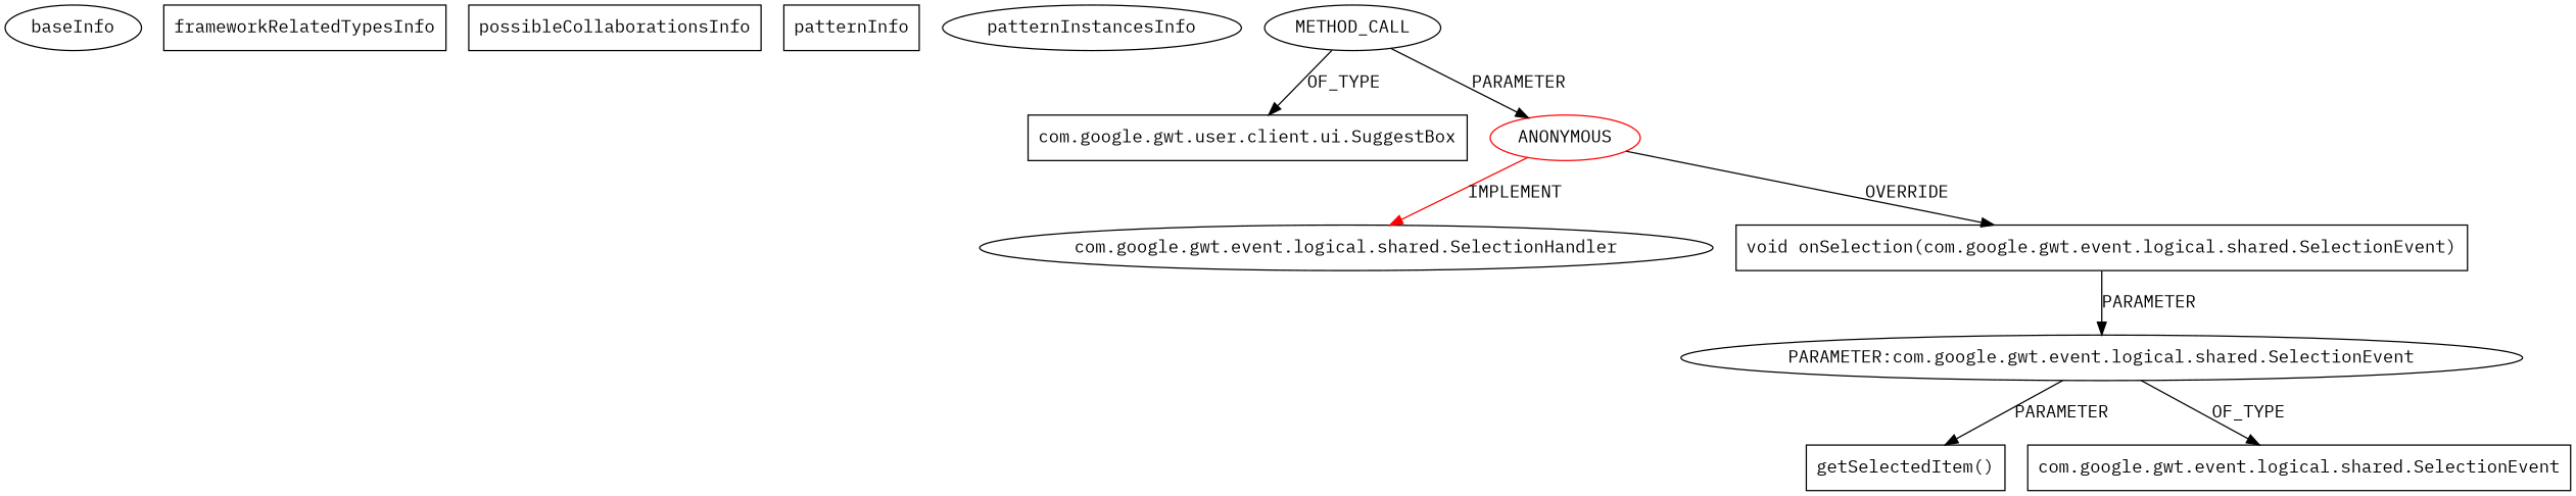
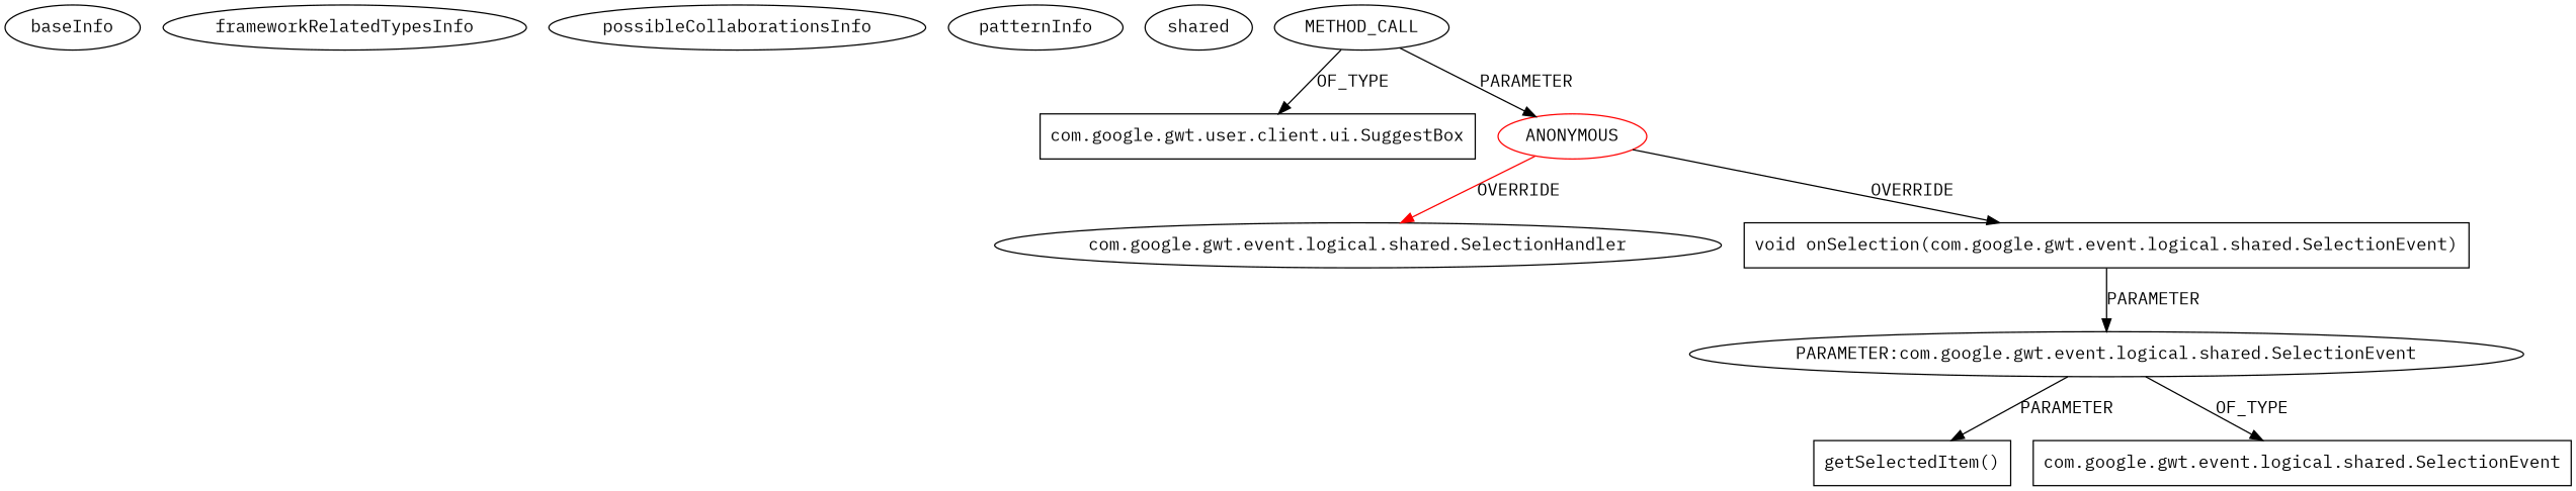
  digraph {
    fontname="IBM Plex Mono"
    node [fontname="IBM Plex Mono" isFrameworkType=false]
    edge [fontname="IBM Plex Mono"]
    baseInfo [category=pattern graphId=1054 isAnonymous=true possibleRelation=false isFrameworkType=""]
-   frameworkRelatedTypesInfo [0="com.google.gwt.event.logical.shared.SelectionHandler" shape=box isFrameworkType=""]
-   possibleCollaborationsInfo [shape=box isFrameworkType=""]
-   patternInfo [frequency=2.0 patternRootClient=0 shape=box isFrameworkType=""]
-   patternInstancesInfo [0="WSDOT-WSDOT-Search-GWT~/WSDOT-WSDOT-Search-GWT/WSDOT-Search-GWT-master/src/gov/wa/wsdot/search/client/SearchWidget.java~void SearchWidget()~453" 1="daonb-obudget~/daonb-obudget/obudget-master/src/client/src/org/obudget/client/Application.java~void init()~1156" isFrameworkType=""]
+   frameworkRelatedTypesInfo [0="com.google.gwt.event.logical.shared.SelectionHandler" isFrameworkType=""]
+   possibleCollaborationsInfo [isFrameworkType=""]
+   patternInfo [frequency=2.0 patternRootClient=0 isFrameworkType=""]
+   patternInstancesInfo [0="WSDOT-WSDOT-Search-GWT~/WSDOT-WSDOT-Search-GWT/WSDOT-Search-GWT-master/src/gov/wa/wsdot/search/client/SearchWidget.java~void SearchWidget()~453" 1="daonb-obudget~/daonb-obudget/obudget-master/src/client/src/org/obudget/client/Application.java~void init()~1156" label=shared isFrameworkType=""]
    n6 [label="com.google.gwt.user.client.ui.SuggestBox" shape=box vertexType=FRAMEWORK_CLASS_TYPE]
    n7 [label=METHOD_CALL vertexType=OUTSIDE_CALL]
    n8 [color=red label=ANONYMOUS vertexType=ROOT_ANONYMOUS_DECLARATION]
    n9 [label="com.google.gwt.event.logical.shared.SelectionHandler" vertexType=FRAMEWORK_INTERFACE_TYPE]
    n10 [label="void onSelection(com.google.gwt.event.logical.shared.SelectionEvent)" shape=box vertexType=OVERRIDING_METHOD_DECLARATION]
    n11 [label="PARAMETER:com.google.gwt.event.logical.shared.SelectionEvent" vertexType=PARAMETER_DECLARATION]
    n12 [label="getSelectedItem()" shape=box vertexType=INSIDE_CALL]
    n13 [label="com.google.gwt.event.logical.shared.SelectionEvent" shape=box vertexType=FRAMEWORK_CLASS_TYPE]
    n7 -> n6 [label=OF_TYPE]
    n7 -> n8 [label=PARAMETER]
-   n8 -> n9 [color=red label=IMPLEMENT]
+   n8 -> n9 [color=red label=OVERRIDE]
    n8 -> n10 [label=OVERRIDE]
    n10 -> n11 [label=PARAMETER]
    n11 -> n12 [label=PARAMETER]
    n11 -> n13 [label=OF_TYPE]
  }
